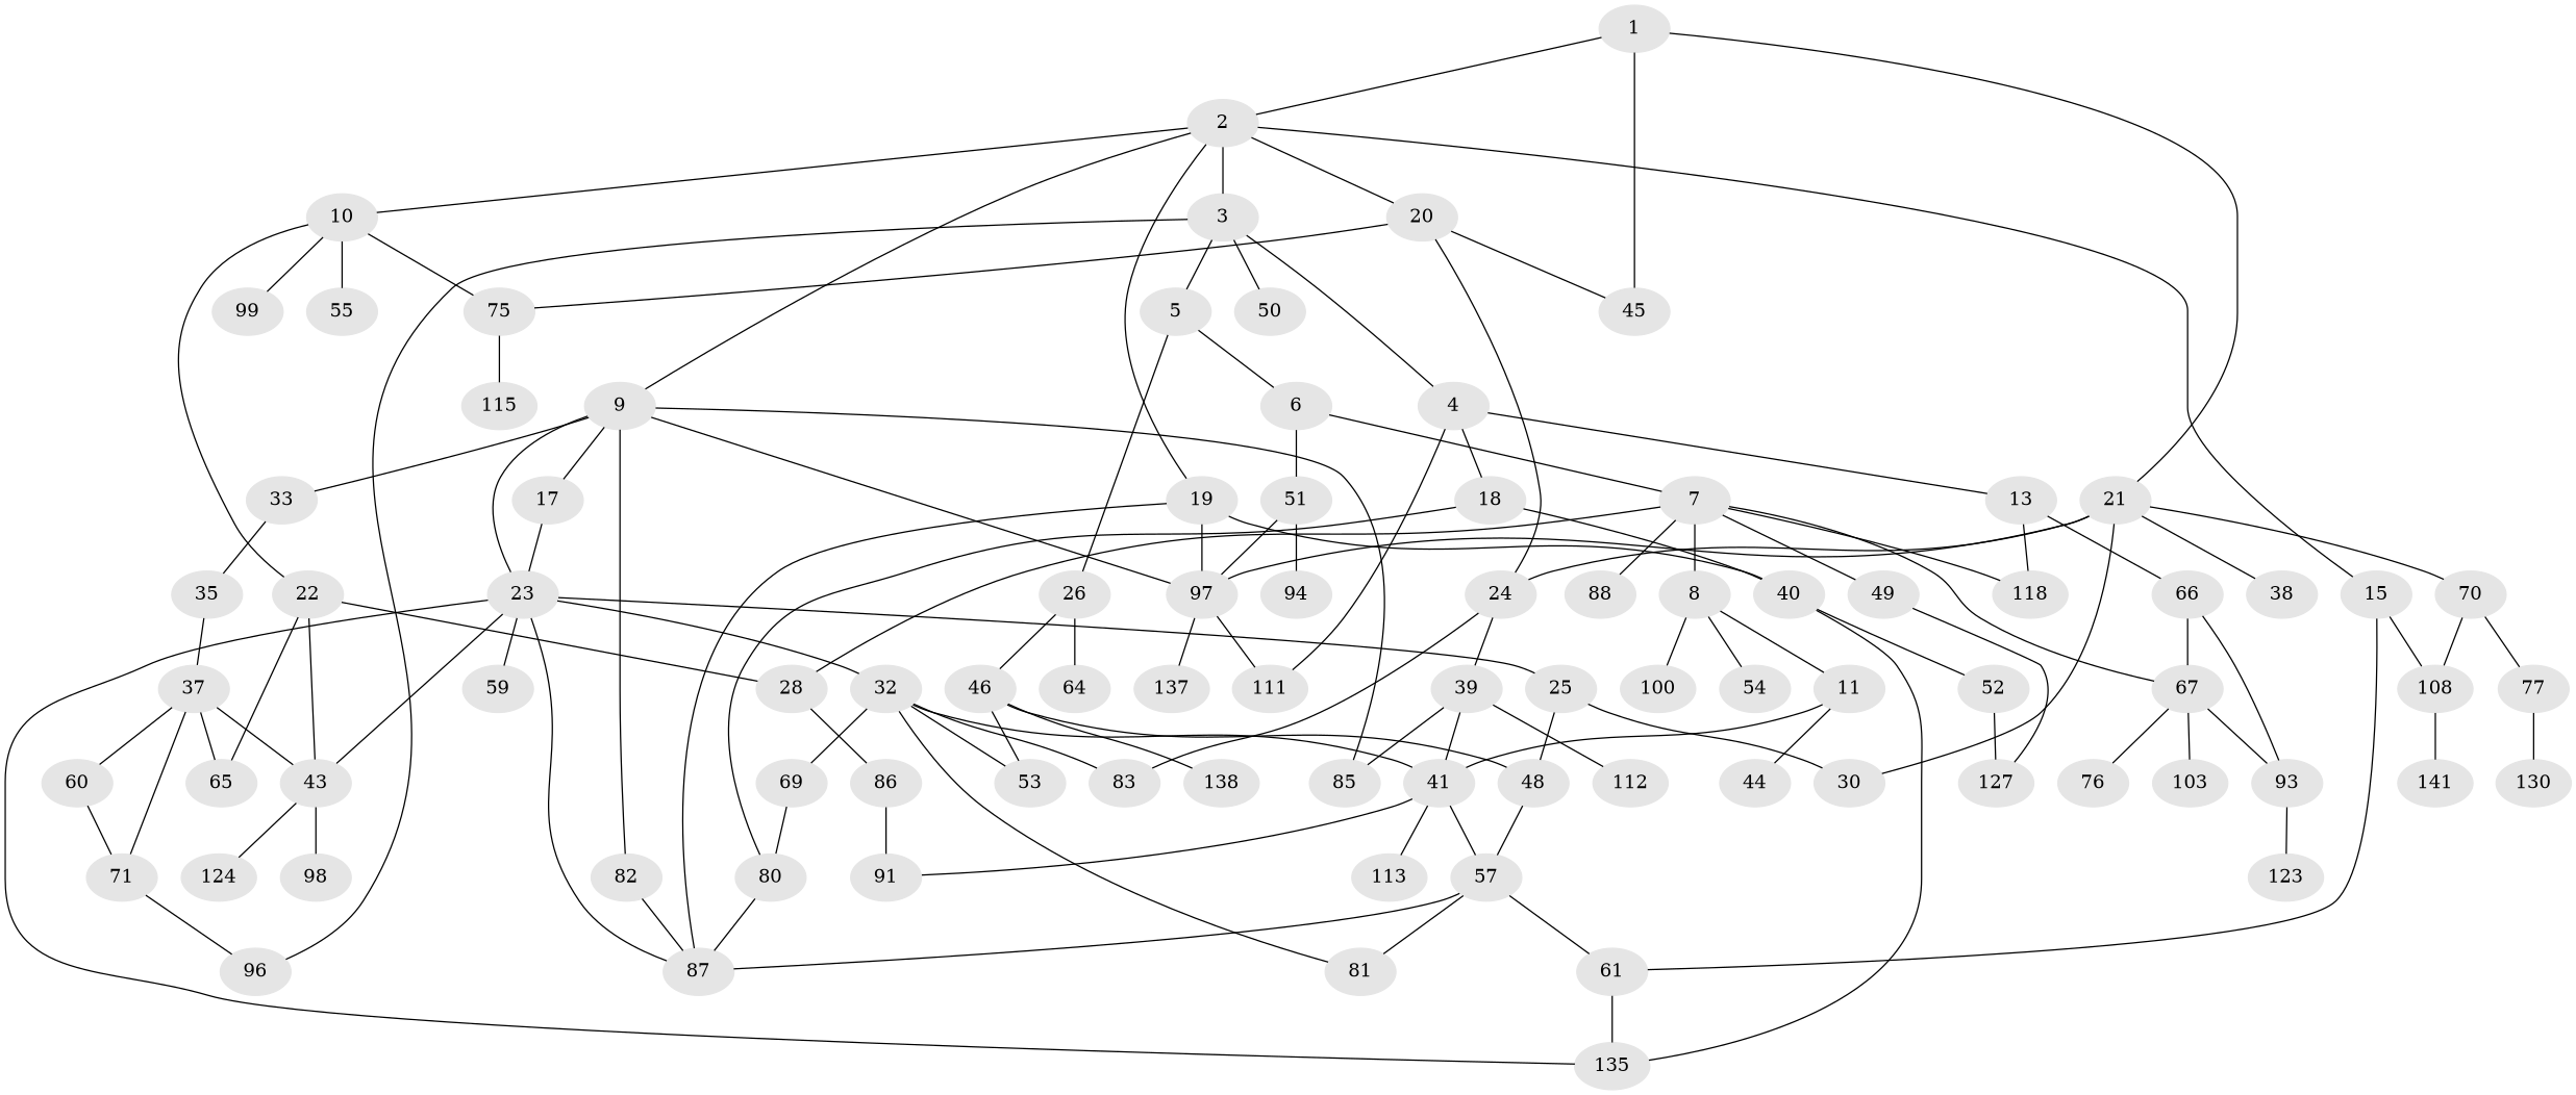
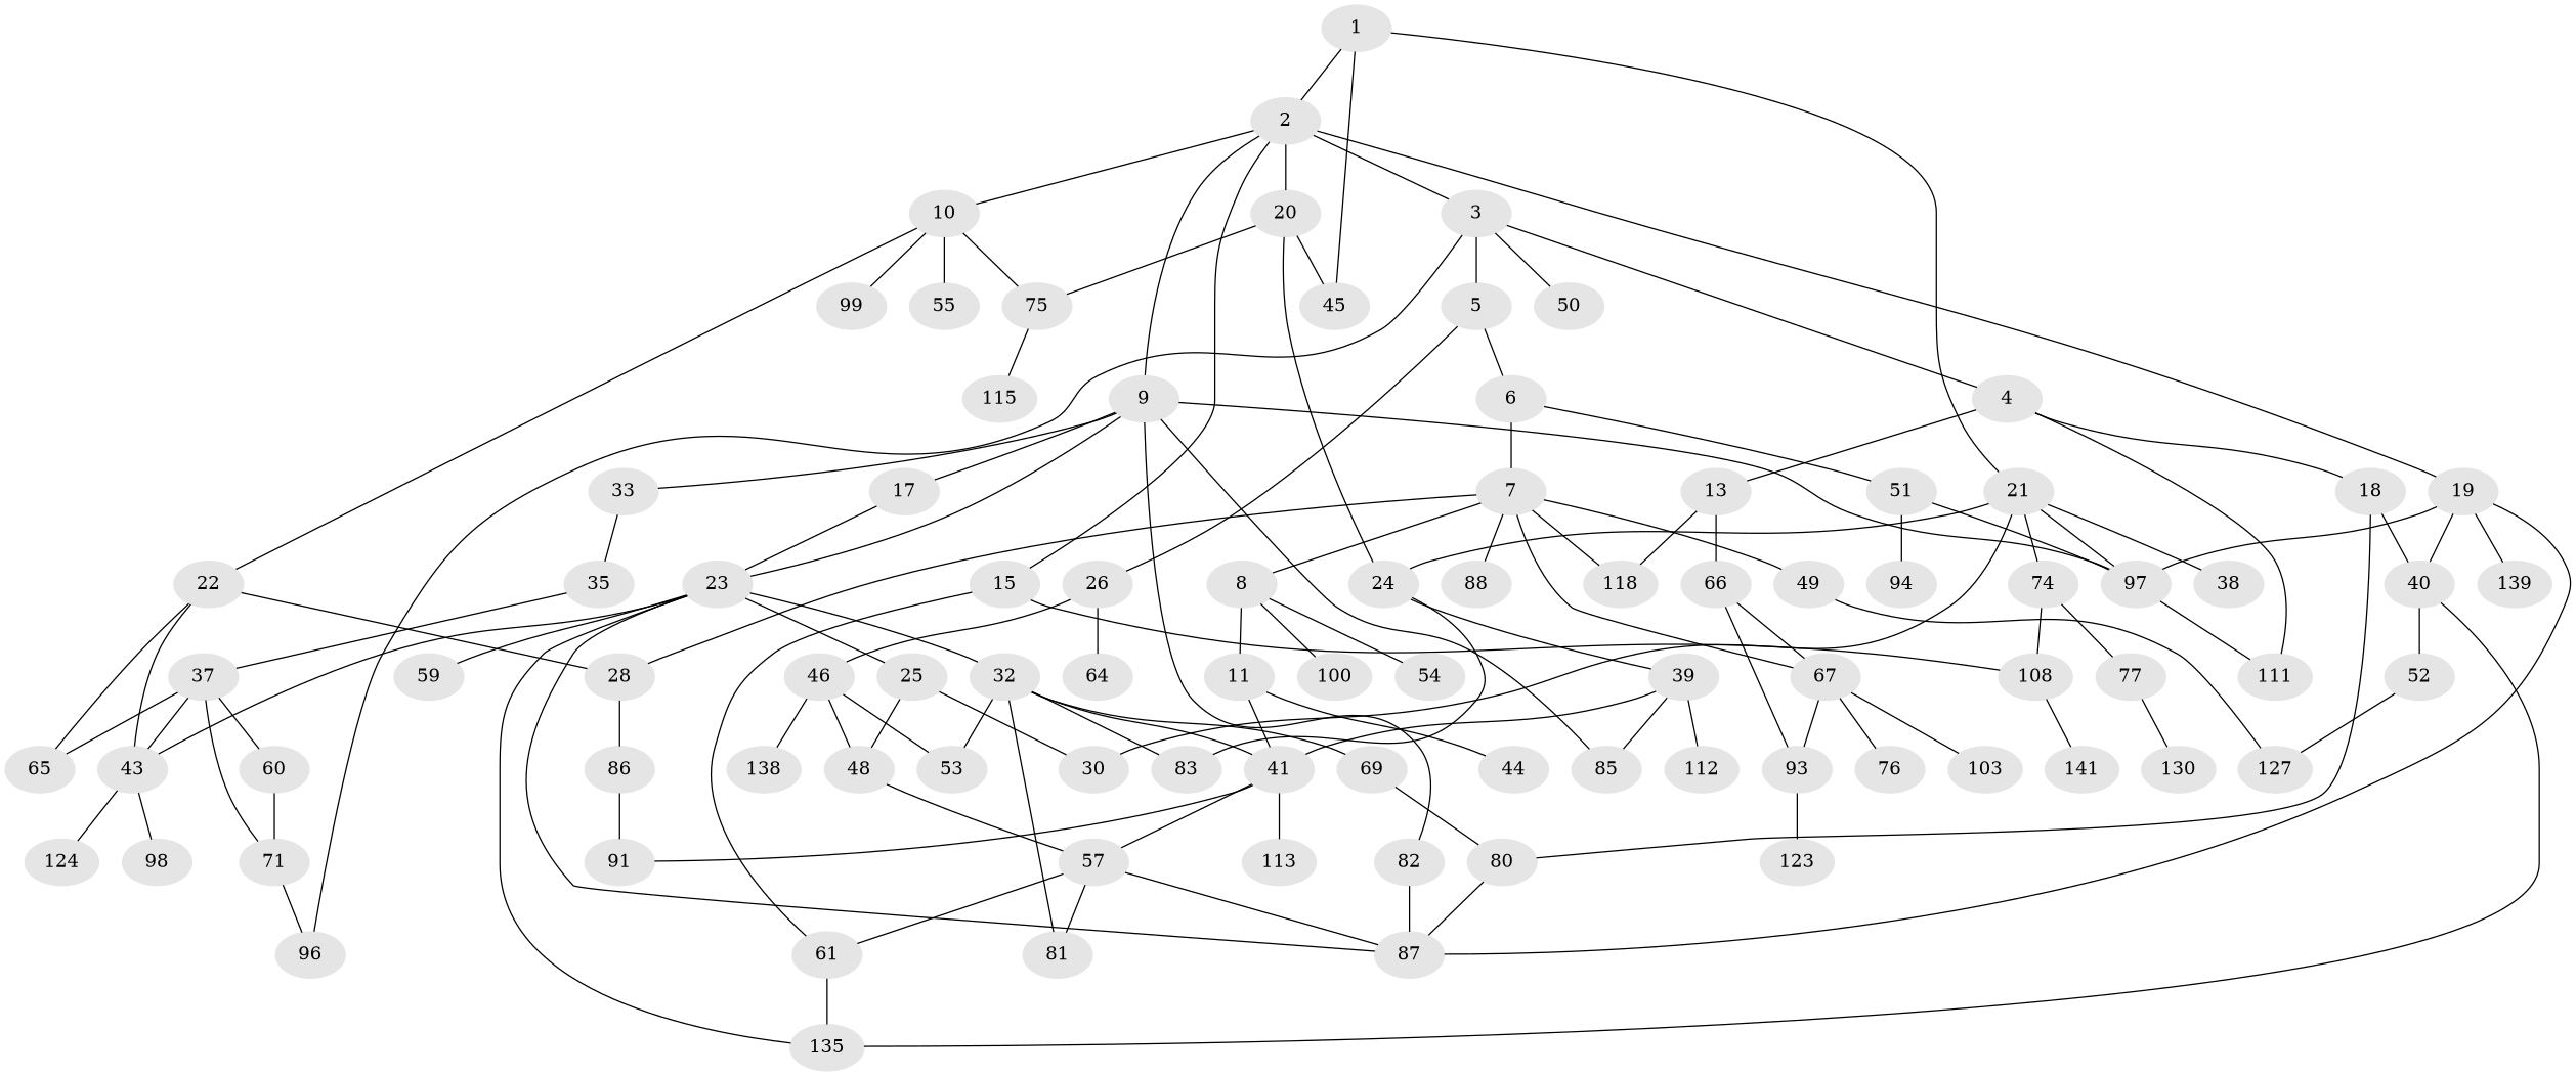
  graph {
    node [color=gray90 style=filled]
    1 [super="+12"]
    2 [super="+14"]
    21 [super="+128"]
    45 [super="+92"]
    3
    9 [super="+31"]
    10 [super="+78"]
    15 [super="+133"]
    19
    20 [super="+116"]
    97 [super="+107"]
    30 [super="+72"]
    24 [super="+140"]
    38
-   74 [super="+109" label=70]
+   74 [super="+109"]
    4 [super="+90"]
    5 [super="+34"]
    50 [super="+63"]
    96
    17 [super="+104"]
    23 [super="+76"]
    33
    82 [super="+89"]
    85 [super="+134"]
    22 [super="+29"]
    55
    75
    99 [super="+117"]
    61 [super="+70"]
    108
    40 [super="+106"]
    87 [super="+121"]
+   139
    13 [super="+84"]
    18 [super="+125"]
    111
    6 [super="+119"]
    26
    118
    66 [super="+120"]
    80 [super="+126"]
    7 [super="+16"]
    51
    46 [super="+56"]
    64
    8
    28 [super="+136"]
    49 [super="+131"]
    67 [super="+129"]
    88
    94
    11 [super="+36"]
    54
    100
    86
    127
    93 [super="+122"]
    n58 [label=76]
    103
    41 [super="+79"]
    44
    43 [super="+62"]
    25
    32 [super="+58"]
    59 [super="+101"]
    135
    35 [super="+102"]
-   137
    65 [super="+68"]
    115
    57 [super="+142"]
    91
    113
    77 [super="+95"]
    130
    52
    39
    83 [super="+105"]
    98
    124
    48 [super="+114"]
    53
    69
    81 [super="+132"]
    112
    138
    37 [super="+47"]
    60
    71 [super="+110"]
    123
    141
    1 -- 2
    1 -- 21
    1 -- 45
    2 -- 3
    2 -- 9
    2 -- 10
    2 -- 15
    2 -- 19
    2 -- 20
    21 -- 97
    21 -- 30
    21 -- 24
    21 -- 38
    21 -- 74
    3 -- 4
    3 -- 5
    3 -- 50
    3 -- 96
    9 -- 97
    9 -- 17
    9 -- 23
    9 -- 33
    9 -- 82
    9 -- 85
    10 -- 22
    10 -- 55
    10 -- 75
    10 -- 99
    15 -- 61
    15 -- 108
    19 -- 97
    19 -- 40
    19 -- 87
+   19 -- 139
    20 -- 45
    20 -- 24
    20 -- 75
    97 -- 111
-   97 -- 137
    24 -- 39
    24 -- 83
    74 -- 108
    74 -- 77
    4 -- 13
    4 -- 18
    4 -- 111
    5 -- 6
    5 -- 26
    17 -- 23
    23 -- 87
    23 -- 43
    23 -- 25
    23 -- 32
    23 -- 59
    23 -- 135
    33 -- 35
    82 -- 87
    22 -- 28
    22 -- 43
    22 -- 65
    75 -- 115
    61 -- 135
    108 -- 141
    40 -- 135
    40 -- 52
    13 -- 118
    13 -- 66
    18 -- 40
    18 -- 80
    6 -- 7
    6 -- 51
    26 -- 46
    26 -- 64
    66 -- 67
    66 -- 93
    80 -- 87
    7 -- 118
    7 -- 8
    7 -- 28
    7 -- 49
    7 -- 67
    7 -- 88
    51 -- 97
    51 -- 94
    46 -- 48
    46 -- 53
    46 -- 138
    8 -- 11
    8 -- 54
    8 -- 100
    28 -- 86
    49 -- 127
    67 -- 93
    67 -- n58
    67 -- 103
    11 -- 41
    11 -- 44
    86 -- 91
    93 -- 123
    41 -- 57
    41 -- 91
    41 -- 113
    43 -- 98
    43 -- 124
    25 -- 30
    25 -- 48
    32 -- 41
    32 -- 83
    32 -- 53
    32 -- 69
    32 -- 81
    35 -- 37
    57 -- 61
    57 -- 87
    57 -- 81
    77 -- 130
    52 -- 127
    39 -- 85
    39 -- 41
    39 -- 112
    48 -- 57
    69 -- 80
    37 -- 43
    37 -- 65
    37 -- 60
    37 -- 71
    60 -- 71
    71 -- 96
  }
